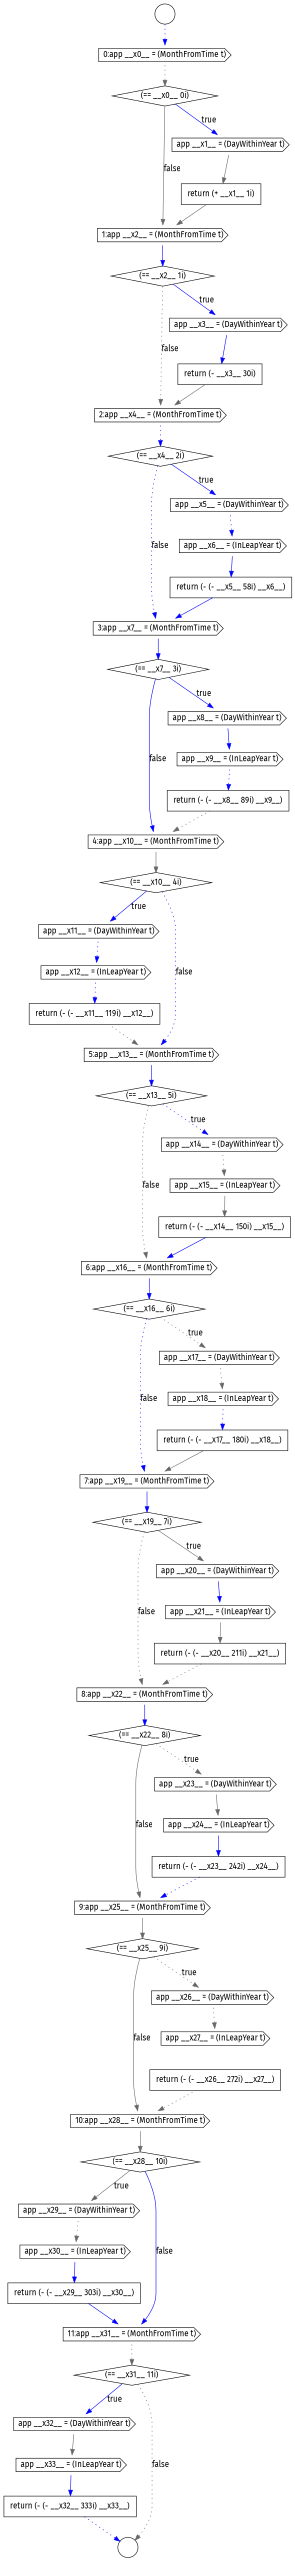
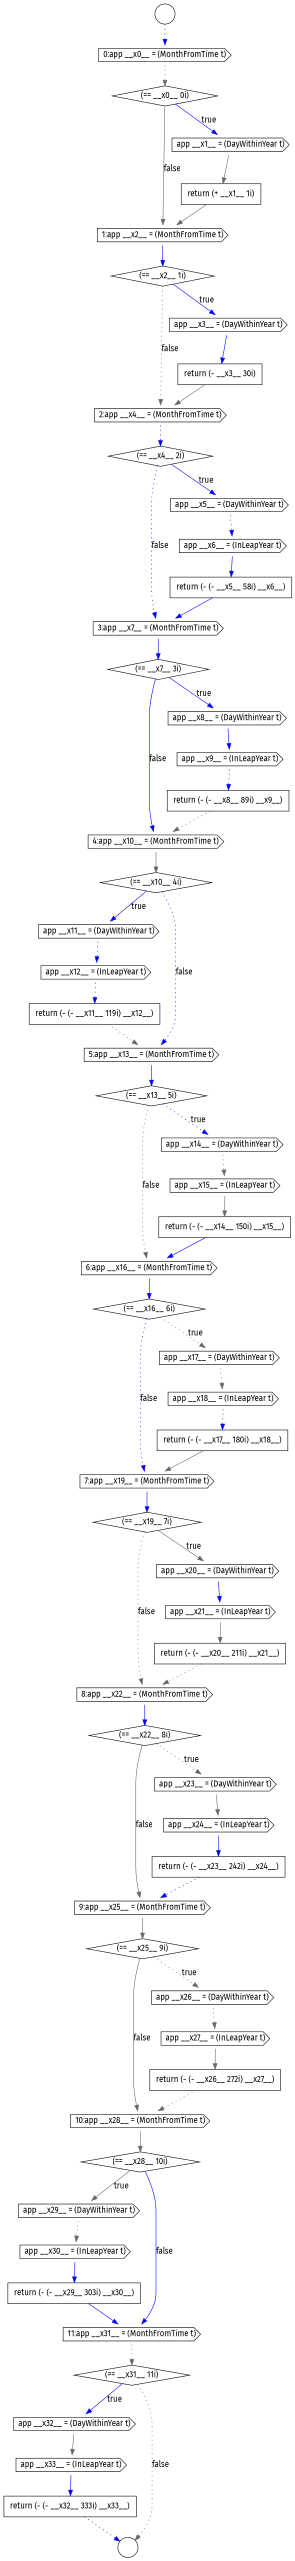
  digraph {
    fontname="Fira Sans"
    node [color=black fillcolor=white fontname="Fira Sans" shape=cds style=filled]
    edge [color=blue fontname="Fira Sans" style=solid]
    n1 [label=<<font color="black">(== __x16__ 6i)</font>> shape=diamond]
    n2 [label=<<font color="black">7:app __x19__ = (MonthFromTime t)</font>>]
    n3 [label=<<font color="black">app __x17__ = (DayWithinYear t)</font>>]
    n4 [label=<<font color="black">(== __x19__ 7i)</font>> shape=diamond]
    n5 [label=<<font color="black">app __x18__ = (InLeapYear t)</font>>]
    n6 [label=<<font color="black">10:app __x28__ = (MonthFromTime t)</font>>]
    n7 [label=<<font color="black">(== __x28__ 10i)</font>> shape=diamond]
    n8 [label=<<font color="black">app __x29__ = (DayWithinYear t)</font>>]
    n9 [label=<<font color="black">11:app __x31__ = (MonthFromTime t)</font>>]
    n10 [label=<<font color="black">9:app __x25__ = (MonthFromTime t)</font>>]
    n11 [label=<<font color="black">(== __x25__ 9i)</font>> shape=diamond]
    n12 [label=<<font color="black">app __x26__ = (DayWithinYear t)</font>>]
    n13 [label=<<font color="black">app __x6__ = (InLeapYear t)</font>>]
    n14 [label=<<font color="black">     <table border="0" cellborder="1" cellspacing="0" cellpadding="10">       <tr><td align="left">return (- (- __x5__ 58i) __x6__)</td></tr>     </table>   </font>> margin=0 shape=none]
    n15 [label=<<font color="black">3:app __x7__ = (MonthFromTime t)</font>>]
    n16 [label=<<font color="black">(== __x31__ 11i)</font>> shape=diamond]
    n17 [label=<<font color="black">app __x32__ = (DayWithinYear t)</font>>]
    n18 [label=" " shape=circle]
    n19 [label=<<font color="black">app __x33__ = (InLeapYear t)</font>>]
    n20 [label=<<font color="black">6:app __x16__ = (MonthFromTime t)</font>>]
    n21 [label=<<font color="black">     <table border="0" cellborder="1" cellspacing="0" cellpadding="10">       <tr><td align="left">return (- (- __x32__ 333i) __x33__)</td></tr>     </table>   </font>> margin=0 shape=none]
    n22 [label=<<font color="black">8:app __x22__ = (MonthFromTime t)</font>>]
    n23 [label=<<font color="black">app __x20__ = (DayWithinYear t)</font>>]
    n24 [label=<<font color="black">app __x11__ = (DayWithinYear t)</font>>]
    n25 [label=<<font color="black">app __x12__ = (InLeapYear t)</font>>]
    n26 [label=<<font color="black">     <table border="0" cellborder="1" cellspacing="0" cellpadding="10">       <tr><td align="left">return (- (- __x11__ 119i) __x12__)</td></tr>     </table>   </font>> margin=0 shape=none]
    n27 [label=<<font color="black">(== __x4__ 2i)</font>> shape=diamond]
    n28 [label=<<font color="black">app __x5__ = (DayWithinYear t)</font>>]
    n29 [label=<<font color="black">(== __x7__ 3i)</font>> shape=diamond]
    n30 [label=<<font color="black">(== __x22__ 8i)</font>> shape=diamond]
    n31 [label=<<font color="black">app __x23__ = (DayWithinYear t)</font>>]
    n32 [label=<<font color="black">5:app __x13__ = (MonthFromTime t)</font>>]
    n33 [label=<<font color="black">4:app __x10__ = (MonthFromTime t)</font>>]
    n34 [label=<<font color="black">(== __x10__ 4i)</font>> shape=diamond]
    n35 [label=<<font color="black">app __x30__ = (InLeapYear t)</font>>]
    n36 [label=<<font color="black">     <table border="0" cellborder="1" cellspacing="0" cellpadding="10">       <tr><td align="left">return (- (- __x29__ 303i) __x30__)</td></tr>     </table>   </font>> margin=0 shape=none]
    n37 [label=<<font color="black">(== __x13__ 5i)</font>> shape=diamond]
    n38 [label=<<font color="black">     <table border="0" cellborder="1" cellspacing="0" cellpadding="10">       <tr><td align="left">return (+ __x1__ 1i)</td></tr>     </table>   </font>> margin=0 shape=none]
    n39 [label=<<font color="black">1:app __x2__ = (MonthFromTime t)</font>>]
    n40 [label=<<font color="black">(== __x2__ 1i)</font>> shape=diamond]
    n41 [label=<<font color="black">2:app __x4__ = (MonthFromTime t)</font>>]
    n42 [label=<<font color="black">app __x21__ = (InLeapYear t)</font>>]
    n43 [label=<<font color="black">     <table border="0" cellborder="1" cellspacing="0" cellpadding="10">       <tr><td align="left">return (- (- __x20__ 211i) __x21__)</td></tr>     </table>   </font>> margin=0 shape=none]
    n44 [label=<<font color="black">app __x14__ = (DayWithinYear t)</font>>]
    n45 [label=<<font color="black">app __x15__ = (InLeapYear t)</font>>]
    n46 [label=<<font color="black">     <table border="0" cellborder="1" cellspacing="0" cellpadding="10">       <tr><td align="left">return (- (- __x14__ 150i) __x15__)</td></tr>     </table>   </font>> margin=0 shape=none]
    n47 [label=<<font color="black">app __x8__ = (DayWithinYear t)</font>>]
    n48 [label=<<font color="black">app __x9__ = (InLeapYear t)</font>>]
    n49 [label=<<font color="black">     <table border="0" cellborder="1" cellspacing="0" cellpadding="10">       <tr><td align="left">return (- (- __x8__ 89i) __x9__)</td></tr>     </table>   </font>> margin=0 shape=none]
    n50 [label=<<font color="black">     <table border="0" cellborder="1" cellspacing="0" cellpadding="10">       <tr><td align="left">return (- (- __x17__ 180i) __x18__)</td></tr>     </table>   </font>> margin=0 shape=none]
    n51 [label=<<font color="black">0:app __x0__ = (MonthFromTime t)</font>>]
    n52 [label=<<font color="black">(== __x0__ 0i)</font>> shape=diamond]
    n53 [label=<<font color="black">app __x1__ = (DayWithinYear t)</font>>]
    n54 [label=<<font color="black">     <table border="0" cellborder="1" cellspacing="0" cellpadding="10">       <tr><td align="left">return (- (- __x26__ 272i) __x27__)</td></tr>     </table>   </font>> margin=0 shape=none]
    n55 [label=<<font color="black">app __x24__ = (InLeapYear t)</font>>]
    n56 [label=<<font color="black">     <table border="0" cellborder="1" cellspacing="0" cellpadding="10">       <tr><td align="left">return (- (- __x23__ 242i) __x24__)</td></tr>     </table>   </font>> margin=0 shape=none]
    n57 [label=<<font color="black">app __x27__ = (InLeapYear t)</font>>]
    n58 [label=<<font color="black">app __x3__ = (DayWithinYear t)</font>>]
    n59 [label=<<font color="black">     <table border="0" cellborder="1" cellspacing="0" cellpadding="10">       <tr><td align="left">return (- __x3__ 30i)</td></tr>     </table>   </font>> margin=0 shape=none]
    n60 [label=" " shape=circle]
    n1 -> n2 [label=<<font color="black">false</font>> style=dotted]
    n1 -> n3 [color=gray40 label=<<font color="black">true</font>> style=dotted]
    n2 -> n4
    n3 -> n5 [color=gray40 style=dotted]
    n4 -> n22 [color=gray40 label=<<font color="black">false</font>> style=dotted]
    n4 -> n23 [color=gray40 label=<<font color="black">true</font>>]
    n5 -> n50 [style=dotted]
    n6 -> n7 [color=gray40]
    n7 -> n8 [color=gray40 label=<<font color="black">true</font>>]
    n7 -> n9 [label=<<font color="black">false</font>>]
    n8 -> n35 [color=gray40 style=dotted]
    n9 -> n16 [color=gray40 style=dotted]
    n10 -> n11 [color=gray40]
    n11 -> n6 [color=gray40 label=<<font color="black">false</font>>]
    n11 -> n12 [color=gray40 label=<<font color="black">true</font>> style=dotted]
    n12 -> n57 [color=gray40 style=dotted]
    n13 -> n14
    n14 -> n15
    n15 -> n29
    n16 -> n17 [label=<<font color="black">true</font>>]
    n16 -> n18 [color=gray40 label=<<font color="black">false</font>> style=dotted]
    n17 -> n19 [color=gray40]
    n19 -> n21
    n20 -> n1
    n21 -> n18 [style=dotted]
    n22 -> n30
    n23 -> n42
    n24 -> n25 [style=dotted]
    n25 -> n26 [style=dotted]
    n26 -> n32 [color=gray40 style=dotted]
    n27 -> n15 [label=<<font color="black">false</font>> style=dotted]
    n27 -> n28 [label=<<font color="black">true</font>>]
    n28 -> n13 [style=dotted]
    n29 -> n33 [label=<<font color="black">false</font>>]
    n29 -> n47 [label=<<font color="black">true</font>>]
    n30 -> n10 [color=gray40 label=<<font color="black">false</font>>]
    n30 -> n31 [color=gray40 label=<<font color="black">true</font>> style=dotted]
    n31 -> n55 [color=gray40]
    n32 -> n37
    n33 -> n34 [color=gray40]
    n34 -> n24 [label=<<font color="black">true</font>>]
    n34 -> n32 [label=<<font color="black">false</font>> style=dotted]
    n35 -> n36
    n36 -> n9
    n37 -> n20 [color=gray40 label=<<font color="black">false</font>> style=dotted]
    n37 -> n44 [label=<<font color="black">true</font>> style=dotted]
    n38 -> n39 [color=gray40]
    n39 -> n40
    n40 -> n41 [color=gray40 label=<<font color="black">false</font>> style=dotted]
    n40 -> n58 [label=<<font color="black">true</font>>]
    n41 -> n27 [style=dotted]
    n42 -> n43 [color=gray40]
    n43 -> n22 [color=gray40 style=dotted]
    n44 -> n45 [color=gray40 style=dotted]
    n45 -> n46 [color=gray40]
    n46 -> n20
    n47 -> n48
    n48 -> n49 [style=dotted]
    n49 -> n33 [color=gray40 style=dotted]
    n50 -> n2 [color=gray40]
    n51 -> n52 [color=gray40 style=dotted]
    n52 -> n39 [color=gray40 label=<<font color="black">false</font>>]
    n52 -> n53 [label=<<font color="black">true</font>>]
    n53 -> n38 [color=gray40]
    n54 -> n6 [color=gray40 style=dotted]
    n55 -> n56
    n56 -> n10 [style=dotted]
+   n57 -> n54 [color=gray40]
    n58 -> n59
    n59 -> n41 [color=gray40]
    n60 -> n51 [style=dotted]
  }
